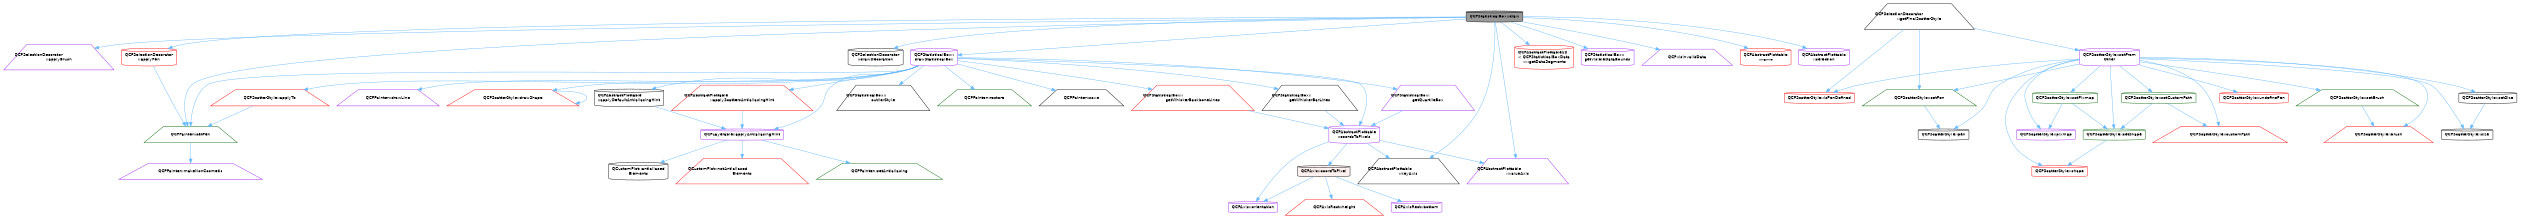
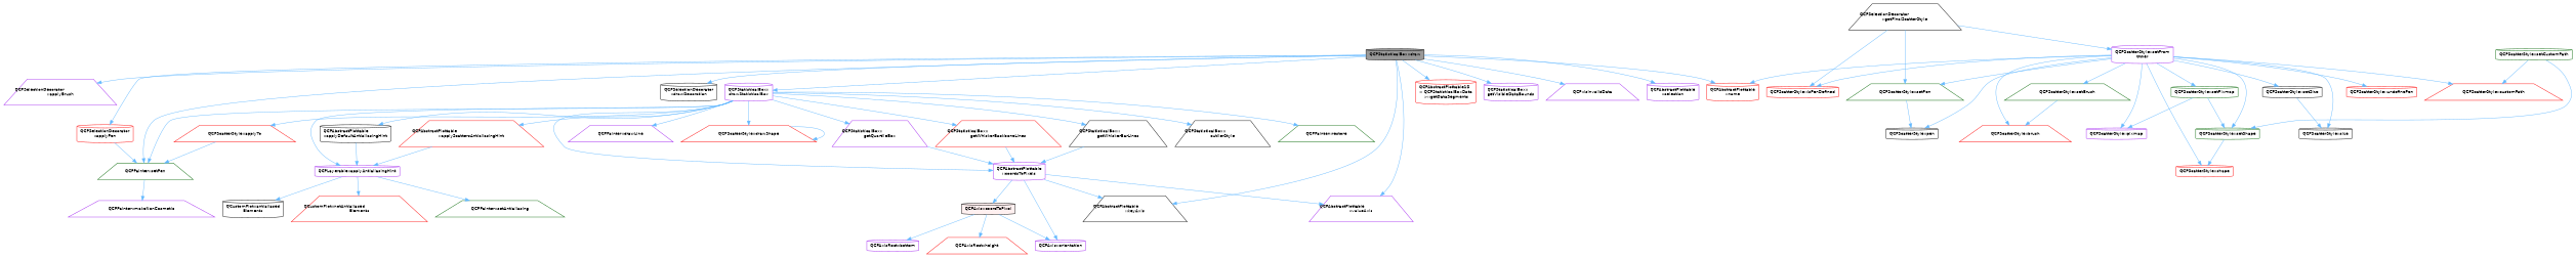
  digraph {
    rankdir=TB
    node [color=purple fillcolor=white fontname=Helvetica fontsize=10 shape=cylinder style=filled]
    edge [color=steelblue1 fontname=Helvetica fontsize=10 labelfontname=Helvetica labelfontsize=10 style=solid]
    n1 [color=black fillcolor=grey60 fontcolor=black height=0.2 label="QCPStatisticalBox::draw" width=0.4]
    n2 [height=0.2 label="QCPSelectionDecorator\l::applyBrush" shape=trapezium width=0.4]
    n3 [color=red height=0.2 label="QCPSelectionDecorator\l::applyPen" width=0.4]
    n4 [color=darkgreen height=0.2 label="QCPPainter::setPen" shape=trapezium width=0.4]
    n5 [color=black height=0.2 label="QCPSelectionDecorator\l::drawDecoration" width=0.4]
    n6 [height=0.2 label="QCPStatisticalBox::\ldrawStatisticalBox" width=0.4]
    n7 [color=black height=0.2 label="QCPAbstractPlottable\l::keyAxis" shape=trapezium width=0.4]
    n8 [height=0.2 label="QCPAbstractPlottable\l::valueAxis" shape=trapezium width=0.4]
    n9 [color=red height=0.2 label="QCPAbstractPlottable1D\l\< QCPStatisticalBoxData\l \>::getDataSegments" width=0.4]
    n10 [height=0.2 label="QCPStatisticalBox::\lgetVisibleDataBounds" width=0.4]
    n11 [height=0.2 label="QCP::isInvalidData" shape=trapezium width=0.4]
    n12 [color=red height=0.2 label="QCPAbstractPlottable\l::name" width=0.4]
    n13 [height=0.2 label="QCPAbstractPlottable\l::selection" width=0.4]
    n14 [height=0.2 label="QCPPainter::makeNonCosmetic" shape=trapezium width=0.4]
    n15 [height=0.2 label="QCPLayerable::applyAntialiasingHint" width=0.4]
    n16 [color=black height=0.2 label="QCPAbstractPlottable\l::applyDefaultAntialiasingHint" width=0.4]
    n17 [color=red height=0.2 label="QCPAbstractPlottable\l::applyScattersAntialiasingHint" shape=trapezium width=0.4]
    n18 [color=red height=0.2 label="QCPScatterStyle::applyTo" shape=trapezium width=0.4]
    n19 [height=0.2 label="QCPAbstractPlottable\l::coordsToPixels" width=0.4]
    n20 [height=0.2 label="QCPPainter::drawLine" shape=trapezium width=0.4]
    n21 [color=red height=0.2 label="QCPScatterStyle::drawShape" shape=trapezium width=0.4]
    n22 [height=0.2 label="QCPStatisticalBox::\lgetQuartileBox" shape=trapezium width=0.4]
    n23 [color=red height=0.2 label="QCPStatisticalBox::\lgetWhiskerBackboneLines" shape=trapezium width=0.4]
    n24 [color=black height=0.2 label="QCPStatisticalBox::\lgetWhiskerBarLines" shape=trapezium width=0.4]
    n25 [color=black height=0.2 label="QCPStatisticalBox::\loutlierStyle" shape=trapezium width=0.4]
    n26 [color=darkgreen height=0.2 label="QCPPainter::restore" shape=trapezium width=0.4]
-   n27 [color=black height=0.2 label="QCPPainter::save" shape=trapezium width=0.4]
    n28 [color=black height=0.2 label="QCPSelectionDecorator\l::getFinalScatterStyle" shape=trapezium width=0.4]
    n29 [color=red height=0.2 label="QCPScatterStyle::isPenDefined" width=0.4]
    n30 [height=0.2 label="QCPScatterStyle::setFrom\lOther" width=0.4]
    n31 [color=darkgreen height=0.2 label="QCPScatterStyle::setPen" shape=trapezium width=0.4]
    n32 [color=black height=0.2 label="QCustomPlot::antialiased\lElements" width=0.4]
    n33 [color=red height=0.2 label="QCustomPlot::notAntialiased\lElements" shape=trapezium width=0.4]
    n34 [color=darkgreen height=0.2 label="QCPPainter::setAntialiasing" shape=trapezium width=0.4]
    n35 [color=black fillcolor="#FFF0F0" height=0.2 label="QCPAxis::coordToPixel" width=0.4]
    n36 [height=0.2 label="QCPAxis::orientation" width=0.4]
    n37 [height=0.2 label="QCPAxisRect::bottom" width=0.4]
    n38 [color=red height=0.2 label="QCPAxisRect::height" shape=trapezium width=0.4]
    n39 [color=red height=0.2 label="QCPScatterStyle::brush" shape=trapezium width=0.4]
    n40 [color=red height=0.2 label="QCPScatterStyle::customPath" shape=trapezium width=0.4]
    n41 [color=black height=0.2 label="QCPScatterStyle::pen" width=0.4]
    n42 [height=0.2 label="QCPScatterStyle::pixmap" width=0.4]
    n43 [color=darkgreen height=0.2 label="QCPScatterStyle::setBrush" shape=trapezium width=0.4]
    n44 [color=darkgreen height=0.2 label="QCPScatterStyle::setCustomPath" width=0.4]
    n45 [color=darkgreen height=0.2 label="QCPScatterStyle::setShape" width=0.4]
    n46 [color=red height=0.2 label="QCPScatterStyle::shape" width=0.4]
    n47 [color=darkgreen height=0.2 label="QCPScatterStyle::setPixmap" width=0.4]
    n48 [color=black height=0.2 label="QCPScatterStyle::setSize" width=0.4]
    n49 [color=black height=0.2 label="QCPScatterStyle::size" width=0.4]
    n50 [color=red height=0.2 label="QCPScatterStyle::undefinePen" width=0.4]
    n1 -> n2
    n1 -> n3
    n1 -> n4
    n1 -> n5
    n1 -> n6
    n1 -> n7
    n1 -> n8
    n1 -> n9
    n1 -> n10
    n1 -> n11
    n1 -> n12
    n1 -> n13
    n3 -> n4
    n4 -> n14
    n6 -> n4
    n6 -> n15
    n6 -> n16
    n6 -> n17
    n6 -> n18
    n6 -> n19
    n6 -> n20
    n6 -> n21
    n6 -> n22
    n6 -> n23
    n6 -> n24
    n6 -> n25
    n6 -> n26
-   n6 -> n27
    n15 -> n32
    n15 -> n33
    n15 -> n34
    n16 -> n15
    n17 -> n15
    n18 -> n4
    n19 -> n7
    n19 -> n8
    n19 -> n35
    n19 -> n36
    n21 -> n21
    n22 -> n19
    n23 -> n19
    n24 -> n19
    n28 -> n29
    n28 -> n30
    n28 -> n31
    n30 -> n29
    n30 -> n31
    n30 -> n39
    n30 -> n40
    n30 -> n41
    n30 -> n42
    n30 -> n43
-   n30 -> n44
+   n30 -> n12
    n30 -> n45
    n30 -> n46
    n30 -> n47
    n30 -> n48
    n30 -> n49
    n30 -> n50
    n31 -> n41
    n35 -> n36
    n35 -> n37
    n35 -> n38
    n43 -> n39
    n44 -> n40
    n44 -> n45
    n45 -> n46
    n47 -> n42
    n47 -> n45
    n48 -> n49
  }
